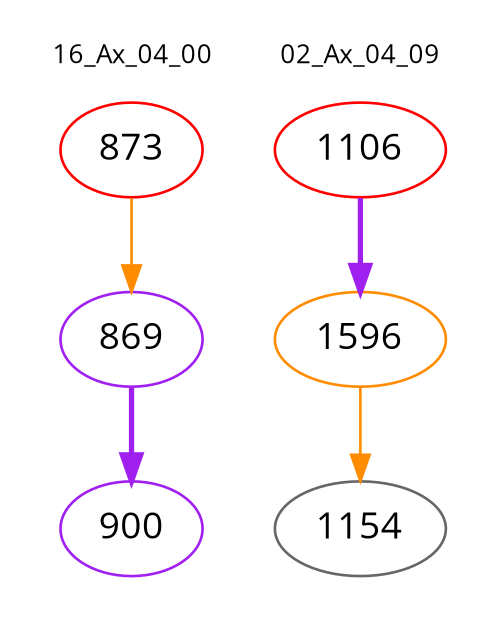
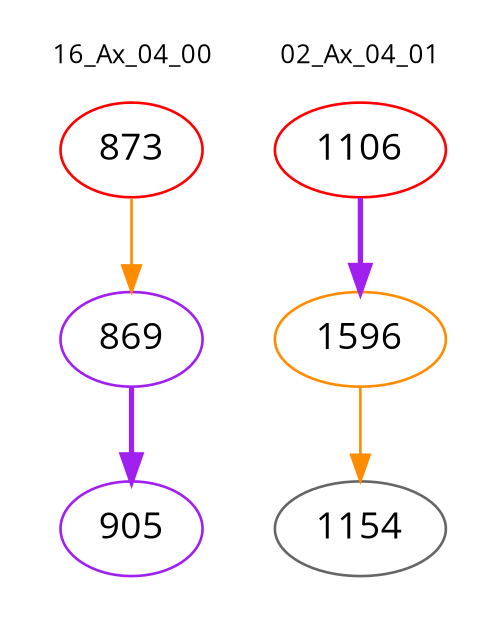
  digraph {
    fontname="Open Sans"
    node [color=red fontname="Open Sans"]
    edge [color=darkorange fontname="Open Sans" style=solid]
    n1 [label=873]
    n2 [color=purple label=869]
-   n3 [color=purple label=900]
+   n3 [color=purple label=905]
    n4 [label=1106]
    n5 [color=darkorange label=1596]
    n6 [color=gray40 label=1154]
    subgraph cluster_1 {
      color=white
      fontsize=10
      label="16_Ax_04_00"
      n1
      n2
      n3
    }
    subgraph cluster_2 {
      color=white
      fontsize=10
-     label="02_Ax_04_09"
+     label="02_Ax_04_01"
      n4
      n5
      n6
    }
    n1 -> n2
    n2 -> n3 [color=purple style=bold]
    n4 -> n5 [color=purple style=bold]
    n5 -> n6
  }
